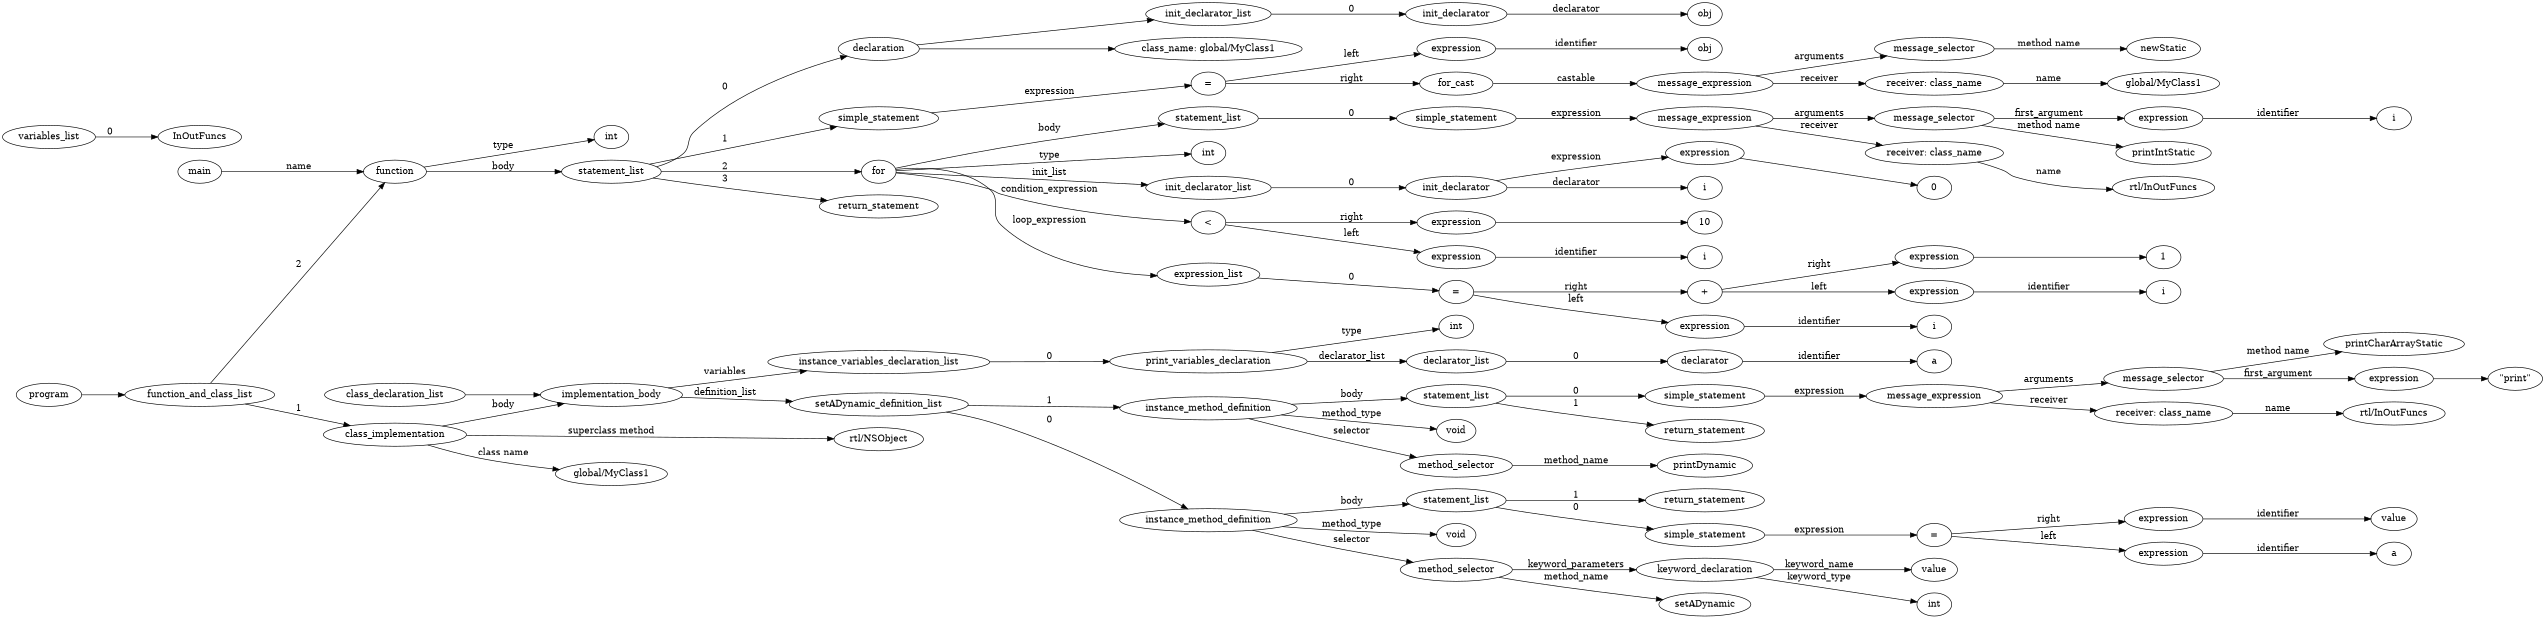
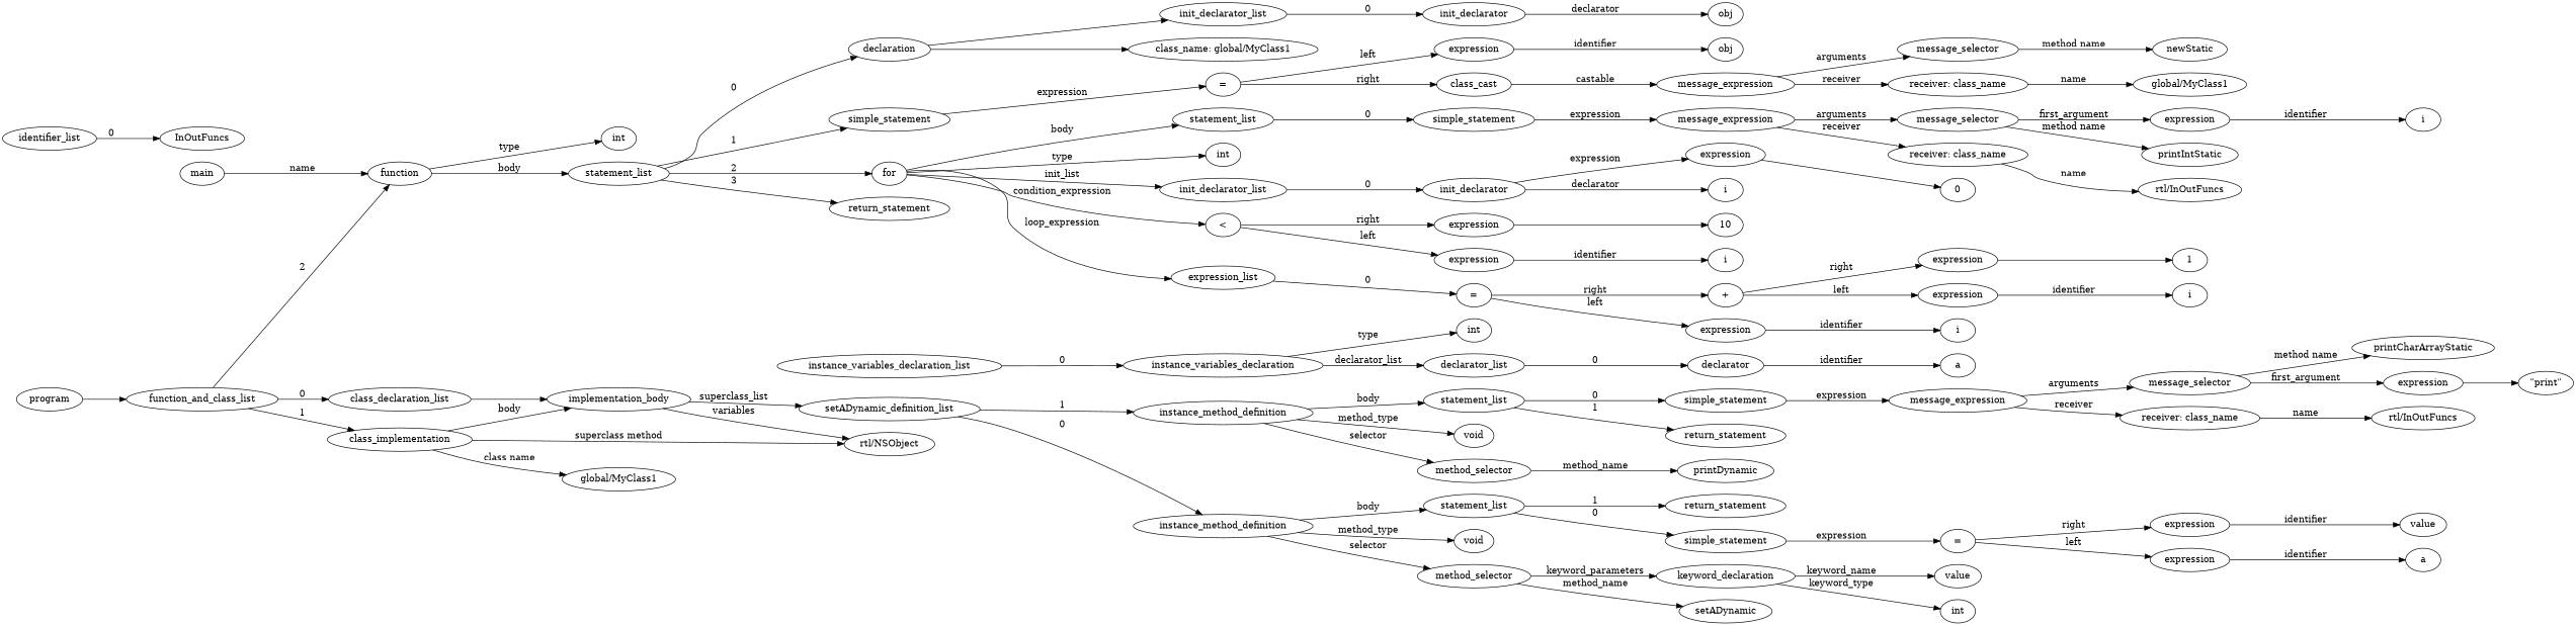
  digraph {
    rankdir=LR
    n1 [label=program]
    n2 [label=function_and_class_list]
    n3 [label=class_declaration_list]
    n4 [label=class_implementation]
    n5 [label=function]
    n6 [label=implementation_body]
    n7 [label="global/MyClass1"]
    n8 [label="rtl/NSObject"]
    n9 [label=int]
    n10 [label=statement_list]
-   n11 [label=variables_list]
+   n11 [label=identifier_list]
    n12 [label=InOutFuncs]
    n13 [label=instance_variables_declaration_list]
    n14 [label=setADynamic_definition_list]
-   n15 [label=print_variables_declaration]
+   n15 [label=instance_variables_declaration]
    n16 [label=instance_method_definition]
    n17 [label=instance_method_definition]
    n18 [label=int]
    n19 [label=declarator_list]
    n20 [label=declarator]
    n21 [label=a]
    n22 [label=void]
    n23 [label=method_selector]
    n24 [label=statement_list]
    n25 [label=void]
    n26 [label=method_selector]
    n27 [label=statement_list]
    n28 [label=setADynamic]
    n29 [label=keyword_declaration]
    n30 [label=simple_statement]
    n31 [label=return_statement]
    n32 [label=int]
    n33 [label=value]
    n34 [label="="]
    n35 [label=expression]
    n36 [label=expression]
    n37 [label=a]
    n38 [label=value]
    n39 [label=printDynamic]
    n40 [label=simple_statement]
    n41 [label=return_statement]
    n42 [label=message_expression]
    n43 [label="receiver: class_name"]
    n44 [label=message_selector]
    n45 [label="rtl/InOutFuncs"]
    n46 [label=printCharArrayStatic]
    n47 [label=expression]
    n48 [label=<"print">]
    n49 [label=main]
    n50 [label=declaration]
    n51 [label=simple_statement]
    n52 [label=for]
    n53 [label=return_statement]
    n54 [label="class_name: global/MyClass1"]
    n55 [label=init_declarator_list]
    n56 [label="="]
    n57 [label=int]
    n58 [label=init_declarator_list]
    n59 [label="<"]
    n60 [label=expression_list]
    n61 [label=statement_list]
    n62 [label=init_declarator]
    n63 [label=obj]
    n64 [label=expression]
-   n65 [label=for_cast]
+   n65 [label=class_cast]
    n66 [label=obj]
    n67 [label=message_expression]
    n68 [label="receiver: class_name"]
    n69 [label=message_selector]
    n70 [label="global/MyClass1"]
    n71 [label=newStatic]
    n72 [label=init_declarator]
    n73 [label=expression]
    n74 [label=expression]
    n75 [label="="]
    n76 [label=simple_statement]
    n77 [label=i]
    n78 [label=expression]
    n79 [label=0]
    n80 [label=i]
    n81 [label=10]
    n82 [label=expression]
    n83 [label="+"]
    n84 [label=i]
    n85 [label=expression]
    n86 [label=expression]
    n87 [label=i]
    n88 [label=1]
    n89 [label=message_expression]
    n90 [label="receiver: class_name"]
    n91 [label=message_selector]
    n92 [label="rtl/InOutFuncs"]
    n93 [label=printIntStatic]
    n94 [label=expression]
    n95 [label=i]
    n1 -> n2
+   n2 -> n3 [label=0]
    n2 -> n4 [label=1]
    n2 -> n5 [label=2]
    n3 -> n6
    n4 -> n6 [label=body]
    n4 -> n7 [label="class name"]
    n4 -> n8 [label="superclass method"]
    n5 -> n9 [label=type]
    n5 -> n10 [label=body]
-   n6 -> n13 [label=variables]
-   n6 -> n14 [label=definition_list]
+   n6 -> n8 [label=variables]
+   n6 -> n14 [label=superclass_list]
    n10 -> n50 [label=0]
    n10 -> n51 [label=1]
    n10 -> n52 [label=2]
    n10 -> n53 [label=3]
    n11 -> n12 [label=0]
    n13 -> n15 [label=0]
    n14 -> n16 [label=0]
    n14 -> n17 [label=1]
    n15 -> n18 [label=type]
    n15 -> n19 [label=declarator_list]
    n16 -> n22 [label=method_type]
    n16 -> n23 [label=selector]
    n16 -> n24 [label=body]
    n17 -> n25 [label=method_type]
    n17 -> n26 [label=selector]
    n17 -> n27 [label=body]
    n19 -> n20 [label=0]
    n20 -> n21 [label=identifier]
    n23 -> n28 [label=method_name]
    n23 -> n29 [label=keyword_parameters]
    n24 -> n30 [label=0]
    n24 -> n31 [label=1]
    n26 -> n39 [label=method_name]
    n27 -> n40 [label=0]
    n27 -> n41 [label=1]
    n29 -> n32 [label=keyword_type]
    n29 -> n33 [label=keyword_name]
    n30 -> n34 [label=expression]
    n34 -> n35 [label=left]
    n34 -> n36 [label=right]
    n35 -> n37 [label=identifier]
    n36 -> n38 [label=identifier]
    n40 -> n42 [label=expression]
    n42 -> n43 [label=receiver]
    n42 -> n44 [label=arguments]
    n43 -> n45 [label=name]
    n44 -> n46 [label="method name"]
    n44 -> n47 [label=first_argument]
    n47 -> n48
    n49 -> n5 [label=name]
    n50 -> n54
    n50 -> n55
    n51 -> n56 [label=expression]
    n52 -> n57 [label=type]
    n52 -> n58 [label=init_list]
    n52 -> n59 [label=condition_expression]
    n52 -> n60 [label=loop_expression]
    n52 -> n61 [label=body]
    n55 -> n62 [label=0]
    n56 -> n64 [label=left]
    n56 -> n65 [label=right]
    n58 -> n72 [label=0]
    n59 -> n73 [label=left]
    n59 -> n74 [label=right]
    n60 -> n75 [label=0]
    n61 -> n76 [label=0]
    n62 -> n63 [label=declarator]
    n64 -> n66 [label=identifier]
    n65 -> n67 [label=castable]
    n67 -> n68 [label=receiver]
    n67 -> n69 [label=arguments]
    n68 -> n70 [label=name]
    n69 -> n71 [label="method name"]
    n72 -> n77 [label=declarator]
    n72 -> n78 [label=expression]
    n73 -> n80 [label=identifier]
    n74 -> n81
    n75 -> n82 [label=left]
    n75 -> n83 [label=right]
    n76 -> n89 [label=expression]
    n78 -> n79
    n82 -> n84 [label=identifier]
    n83 -> n85 [label=left]
    n83 -> n86 [label=right]
    n85 -> n87 [label=identifier]
    n86 -> n88
    n89 -> n90 [label=receiver]
    n89 -> n91 [label=arguments]
    n90 -> n92 [label=name]
    n91 -> n93 [label="method name"]
    n91 -> n94 [label=first_argument]
    n94 -> n95 [label=identifier]
  }
